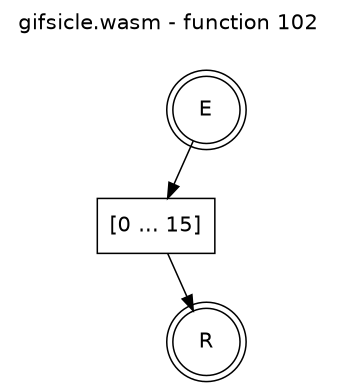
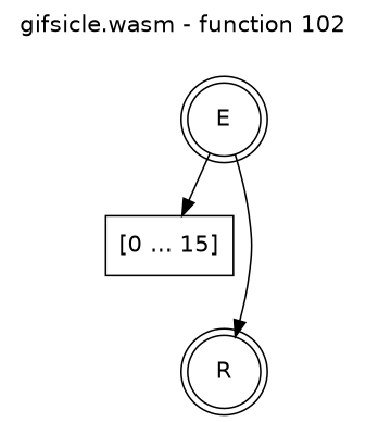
  digraph {
    fontname="DejaVu Sans"
    label="gifsicle.wasm - function 102"
    labelfontcolor=black
    labelfontname=Helvetica
    labelfontsize=16
    labelloc=t
    node [fontname="DejaVu Sans" shape=doublecircle]
    edge [fontname="DejaVu Sans"]
    n1 [color=black label="[0 ... 15]" shape=box style=solid]
    E
    R
-   n1 -> R
+   E -> R
    E -> n1
  }
